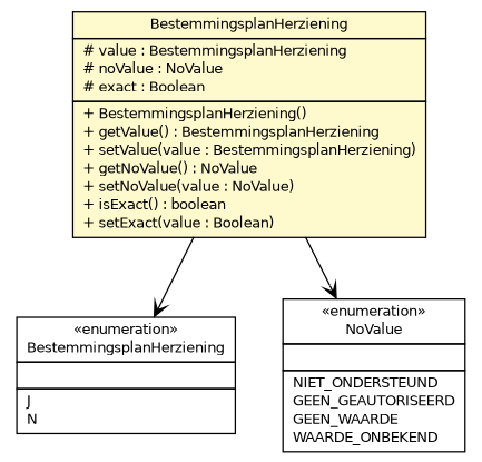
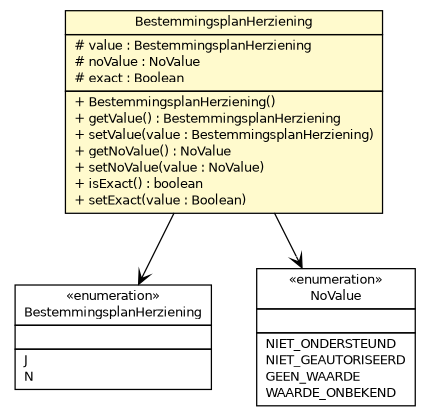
  digraph {
    nodesep=0.25
    ranksep=0.5
    fontname="DejaVu Sans"
    node [fontcolor=black fontname="DejaVu Sans" fontsize=10.0 shape=plaintext]
    edge [arrowhead=open color=black fontcolor=black fontname="DejaVu Sans" fontsize=10.0 headport=p labelfontname=Helvetica labelfontsize=10 tailport=p]
    n1 [label=<<table title="nl.egem.stuf.sector.bg._0204.BSGFund.BestemmingsplanHerziening" border="0" cellborder="1" cellspacing="0" cellpadding="2" port="p" bgcolor="lemonChiffon" href="./BSGFund.BestemmingsplanHerziening.html"> 		<tr><td><table border="0" cellspacing="0" cellpadding="1"> <tr><td align="center" balign="center"> BestemmingsplanHerziening </td></tr> 		</table></td></tr> 		<tr><td><table border="0" cellspacing="0" cellpadding="1"> <tr><td align="left" balign="left"> # value : BestemmingsplanHerziening </td></tr> <tr><td align="left" balign="left"> # noValue : NoValue </td></tr> <tr><td align="left" balign="left"> # exact : Boolean </td></tr> 		</table></td></tr> 		<tr><td><table border="0" cellspacing="0" cellpadding="1"> <tr><td align="left" balign="left"> + BestemmingsplanHerziening() </td></tr> <tr><td align="left" balign="left"> + getValue() : BestemmingsplanHerziening </td></tr> <tr><td align="left" balign="left"> + setValue(value : BestemmingsplanHerziening) </td></tr> <tr><td align="left" balign="left"> + getNoValue() : NoValue </td></tr> <tr><td align="left" balign="left"> + setNoValue(value : NoValue) </td></tr> <tr><td align="left" balign="left"> + isExact() : boolean </td></tr> <tr><td align="left" balign="left"> + setExact(value : Boolean) </td></tr> 		</table></td></tr> 		</table>>]
    n2 [label=<<table title="nl.egem.stuf.sector.bg._0204.BestemmingsplanHerziening" border="0" cellborder="1" cellspacing="0" cellpadding="2" port="p" href="./BestemmingsplanHerziening.html"> 		<tr><td><table border="0" cellspacing="0" cellpadding="1"> <tr><td align="center" balign="center"> &#171;enumeration&#187; </td></tr> <tr><td align="center" balign="center"> BestemmingsplanHerziening </td></tr> 		</table></td></tr> 		<tr><td><table border="0" cellspacing="0" cellpadding="1"> <tr><td align="left" balign="left">  </td></tr> 		</table></td></tr> 		<tr><td><table border="0" cellspacing="0" cellpadding="1"> <tr><td align="left" balign="left"> J </td></tr> <tr><td align="left" balign="left"> N </td></tr> 		</table></td></tr> 		</table>>]
-   n3 [label=<<table title="nl.egem.stuf.stuf0204.NoValue" border="0" cellborder="1" cellspacing="0" cellpadding="2" port="p" href="../../../stuf0204/NoValue.html"> 		<tr><td><table border="0" cellspacing="0" cellpadding="1"> <tr><td align="center" balign="center"> &#171;enumeration&#187; </td></tr> <tr><td align="center" balign="center"> NoValue </td></tr> 		</table></td></tr> 		<tr><td><table border="0" cellspacing="0" cellpadding="1"> <tr><td align="left" balign="left">  </td></tr> 		</table></td></tr> 		<tr><td><table border="0" cellspacing="0" cellpadding="1"> <tr><td align="left" balign="left"> NIET_ONDERSTEUND </td></tr> <tr><td align="left" balign="left"> GEEN_GEAUTORISEERD </td></tr> <tr><td align="left" balign="left"> GEEN_WAARDE </td></tr> <tr><td align="left" balign="left"> WAARDE_ONBEKEND </td></tr> 		</table></td></tr> 		</table>>]
+   n3 [label=<<table title="nl.egem.stuf.stuf0204.NoValue" border="0" cellborder="1" cellspacing="0" cellpadding="2" port="p" href="../../../stuf0204/NoValue.html"> 		<tr><td><table border="0" cellspacing="0" cellpadding="1"> <tr><td align="center" balign="center"> &#171;enumeration&#187; </td></tr> <tr><td align="center" balign="center"> NoValue </td></tr> 		</table></td></tr> 		<tr><td><table border="0" cellspacing="0" cellpadding="1"> <tr><td align="left" balign="left">  </td></tr> 		</table></td></tr> 		<tr><td><table border="0" cellspacing="0" cellpadding="1"> <tr><td align="left" balign="left"> NIET_ONDERSTEUND </td></tr> <tr><td align="left" balign="left"> NIET_GEAUTORISEERD </td></tr> <tr><td align="left" balign="left"> GEEN_WAARDE </td></tr> <tr><td align="left" balign="left"> WAARDE_ONBEKEND </td></tr> 		</table></td></tr> 		</table>>]
    n1 -> n2
    n1 -> n3
  }
